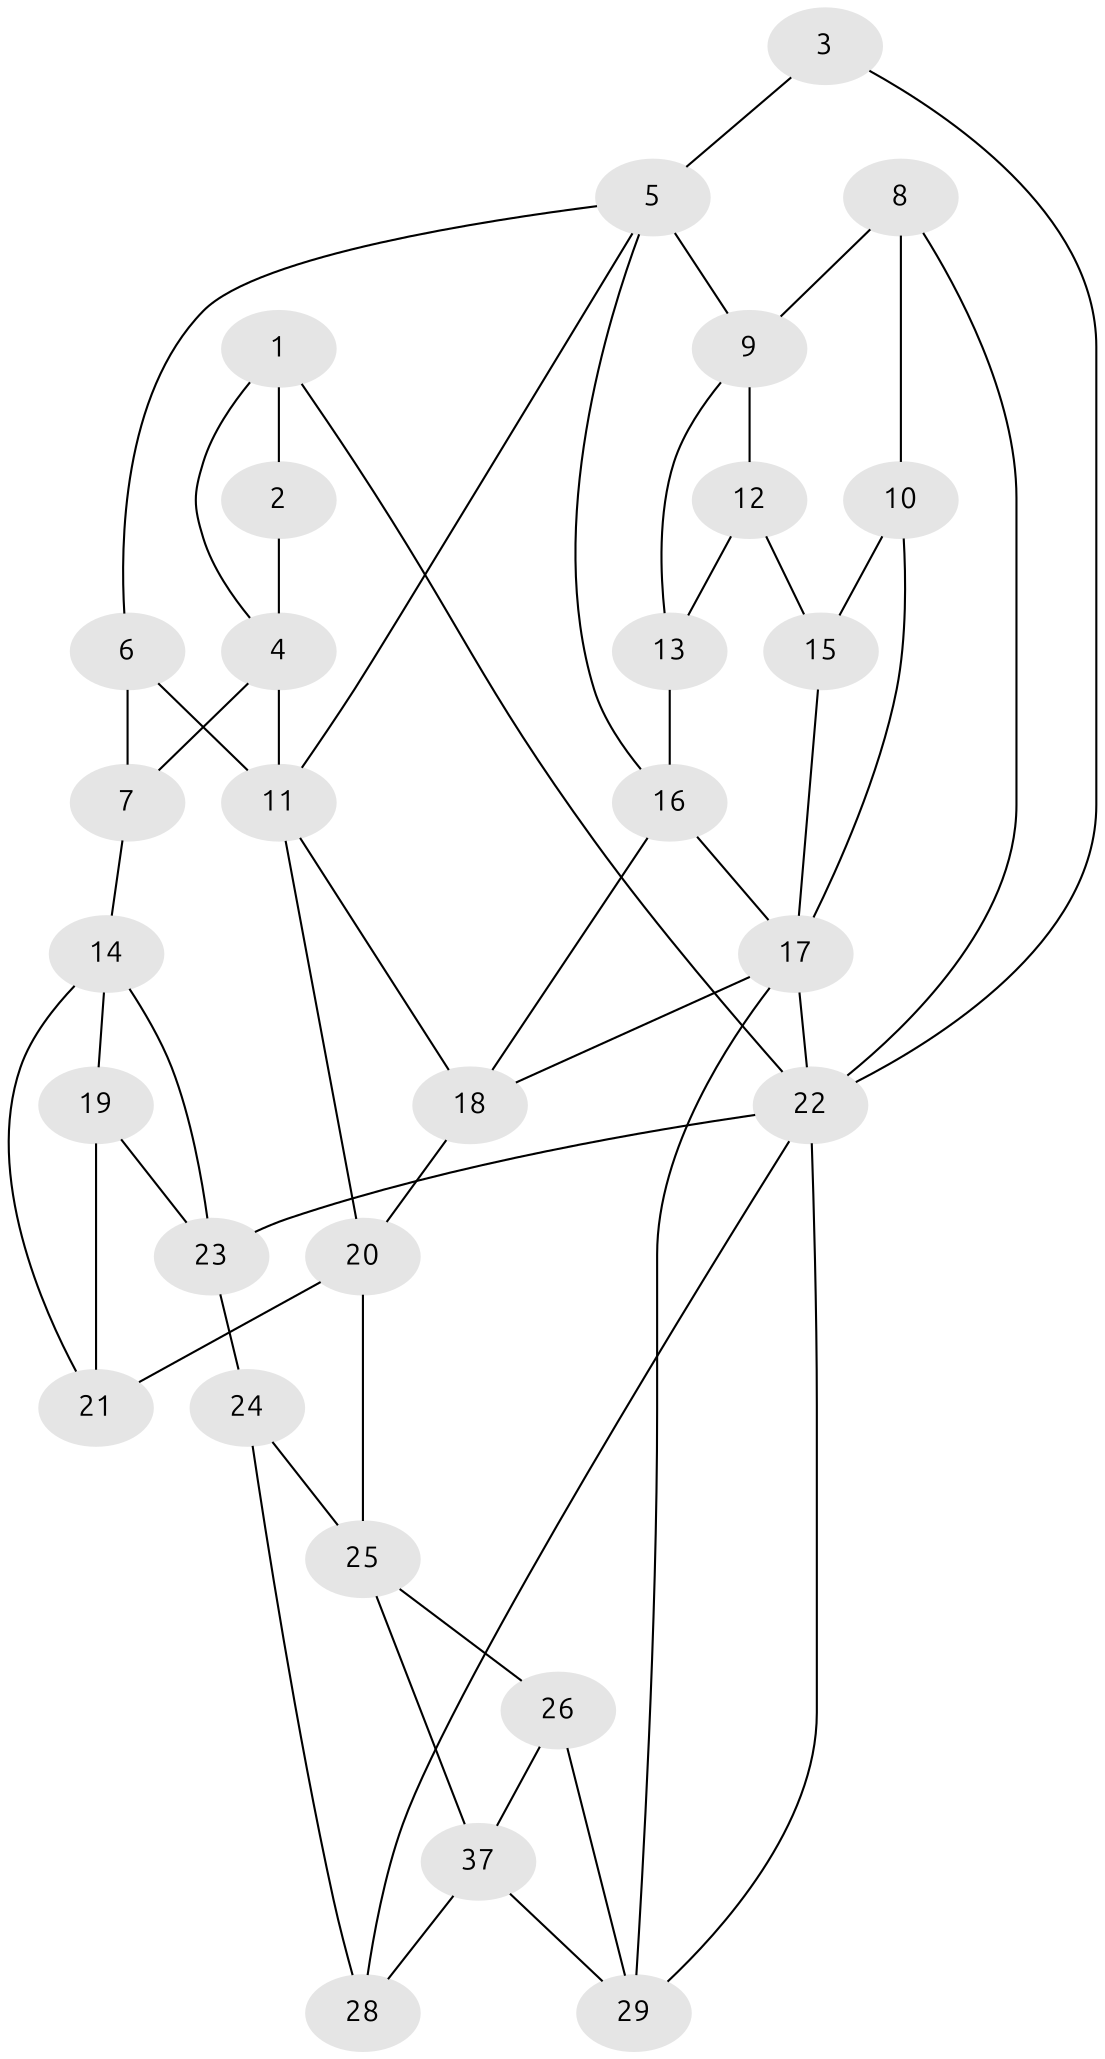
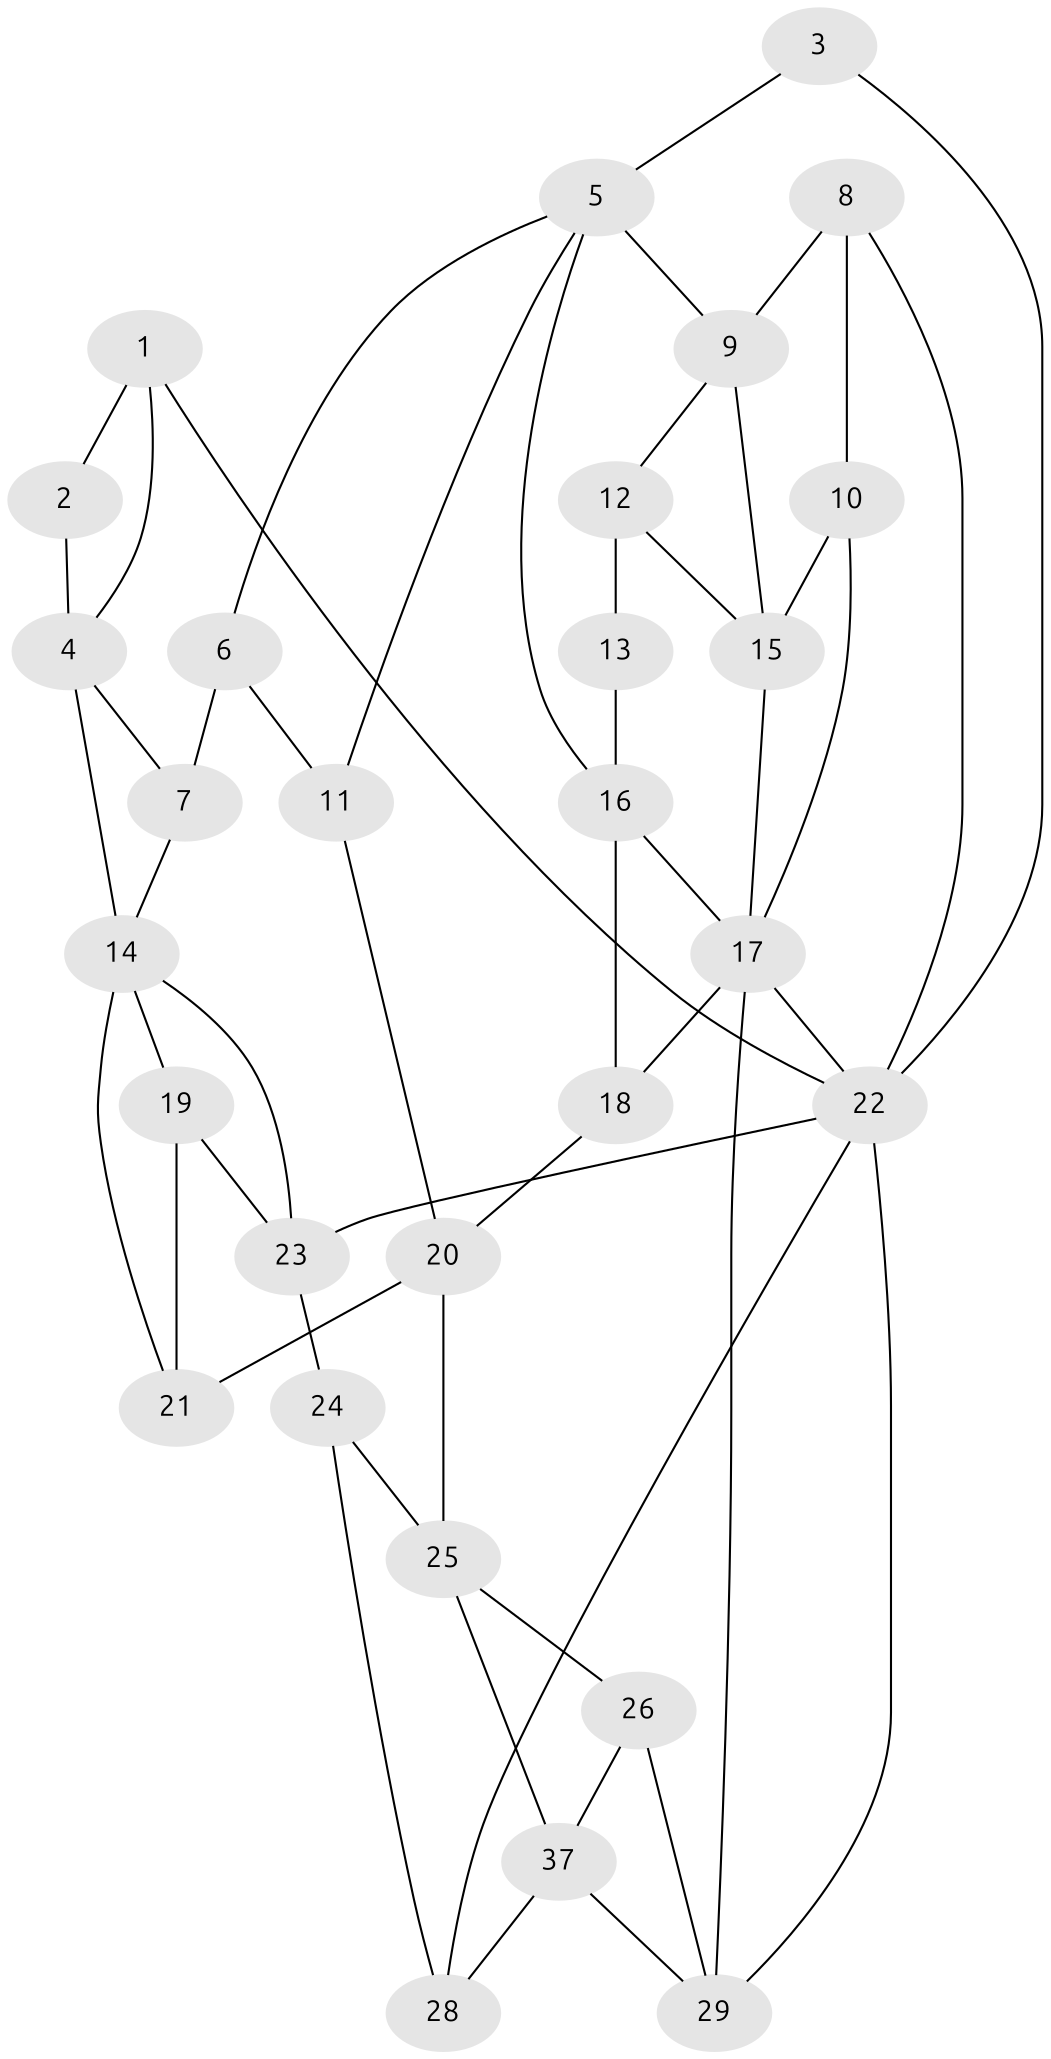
  graph {
    fontname=Ubuntu
    node [color=gray90 fontname=Ubuntu style=filled]
    edge [fontname=Ubuntu weight=1.0]
    1
    2
    4
    22
    7
    14
    23
    29
    28
    3
    5
    6
    9
    11
    16
    19
    21
    12
    15
    18
    20
    17
    8
    10
    13
    25
    24
    26
    n29 [label=37]
    1 -- 2
    1 -- 4
    1 -- 22
    2 -- 4 [weight=2.0]
    4 -- 7
-   4 -- 11 [weight=2.0]
+   4 -- 14 [weight=2.0]
    22 -- 23
    22 -- 29
    22 -- 28
    7 -- 14
    14 -- 23
    14 -- 19
    14 -- 21
    23 -- 24
    3 -- 22 [weight=2.0]
    3 -- 5 [weight=2.0]
    5 -- 6
    5 -- 9
    5 -- 11
    5 -- 16
    6 -- 7 [weight=2.0]
    6 -- 11 [weight=2.0]
    9 -- 12
-   9 -- 13
-   11 -- 18
+   9 -- 15
    11 -- 20
    16 -- 18
    16 -- 17
    19 -- 23 [weight=2.0]
    19 -- 21
    12 -- 15 [weight=2.0]
    12 -- 13 [weight=2.0]
    15 -- 17
    18 -- 20
    20 -- 21 [weight=2.0]
    20 -- 25
    17 -- 22
    17 -- 29
    17 -- 18
    8 -- 22
    8 -- 9 [weight=2.0]
    8 -- 10 [weight=2.0]
    10 -- 15
    10 -- 17
    13 -- 16 [weight=2.0]
    25 -- 26
    25 -- n29 [weight=2.0]
    24 -- 28
    24 -- 25
    26 -- 29
    26 -- n29 [weight=2.0]
    n29 -- 29
    n29 -- 28
  }
